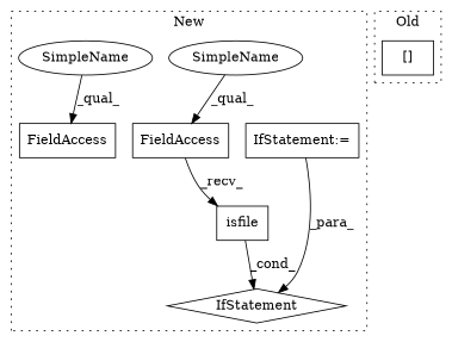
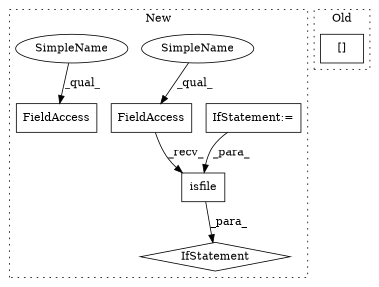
  digraph {
    node [a=22 l=7 s=11641 shape=box]
    n1 [a=32 l="7,1" label=isfile s="11649,11664"]
    n2 [label=FieldAccess]
    n3 [a=25 l="4,2" label=IfStatement s="11637,11728" shape=diamond]
    n4 [a=7 l=1 label="IfStatement:=" s=10474]
    n5 [label=FieldAccess s=11700]
    n6 [a=42 l=2 label=SimpleName shape=ellipse]
    n7 [a=42 l=2 label=SimpleName s=11700 shape=ellipse]
    n8 [a=2 l="4,1" label="[]" s="10962,10974"]
    subgraph cluster_1 {
      label=New
      style=dotted
      n1
      n2
      n3
      n4
      n5
      n6
      n7
    }
    subgraph cluster_2 {
      label=Old
      style=dotted
      n8
    }
-   n1 -> n3 [label=_cond_]
+   n1 -> n3 [label=_para_]
    n2 -> n1 [label=_recv_]
-   n4 -> n3 [label=_para_]
+   n4 -> n1 [label=_para_]
    n6 -> n2 [label=_qual_]
    n7 -> n5 [label=_qual_]
  }
